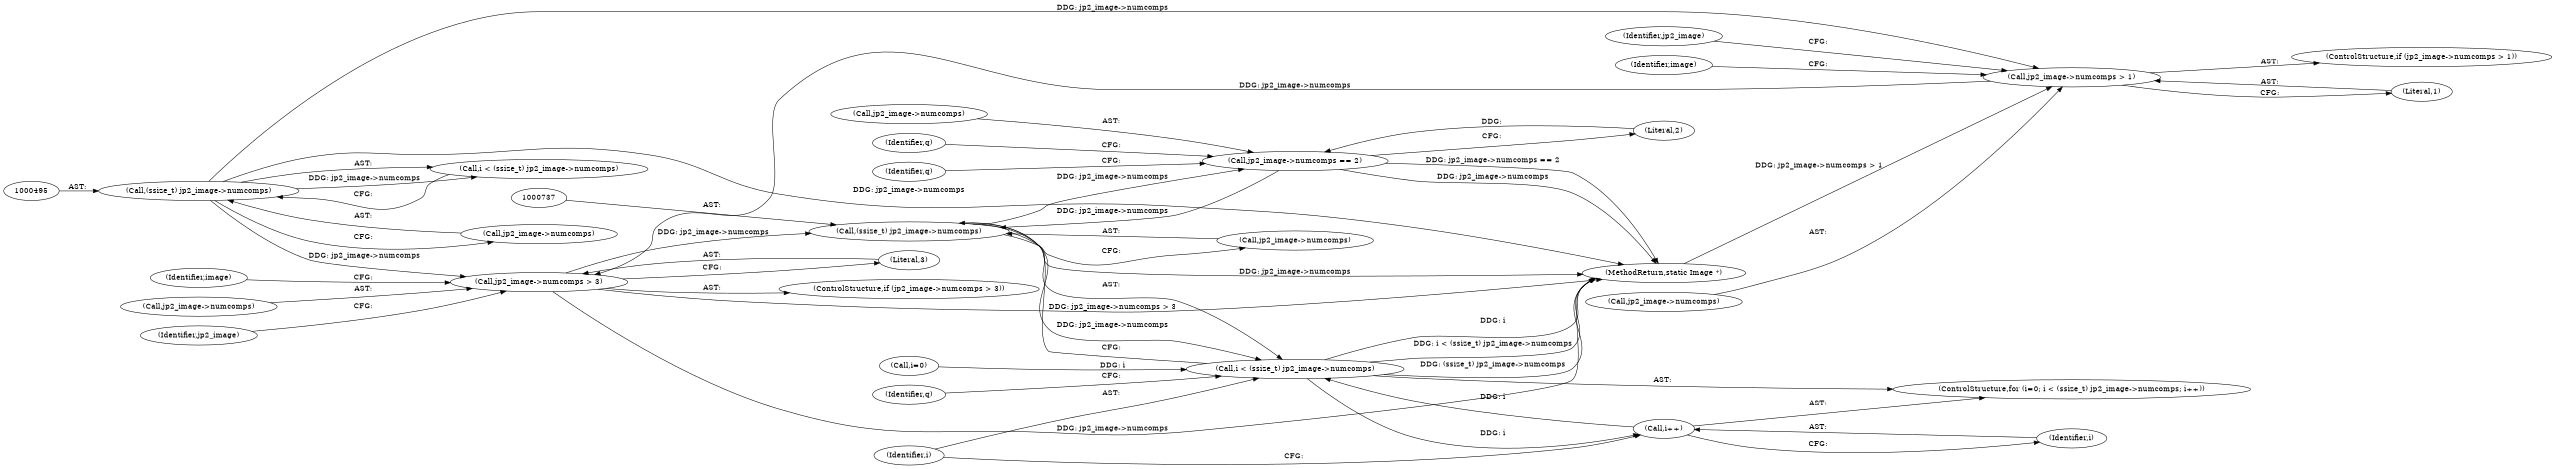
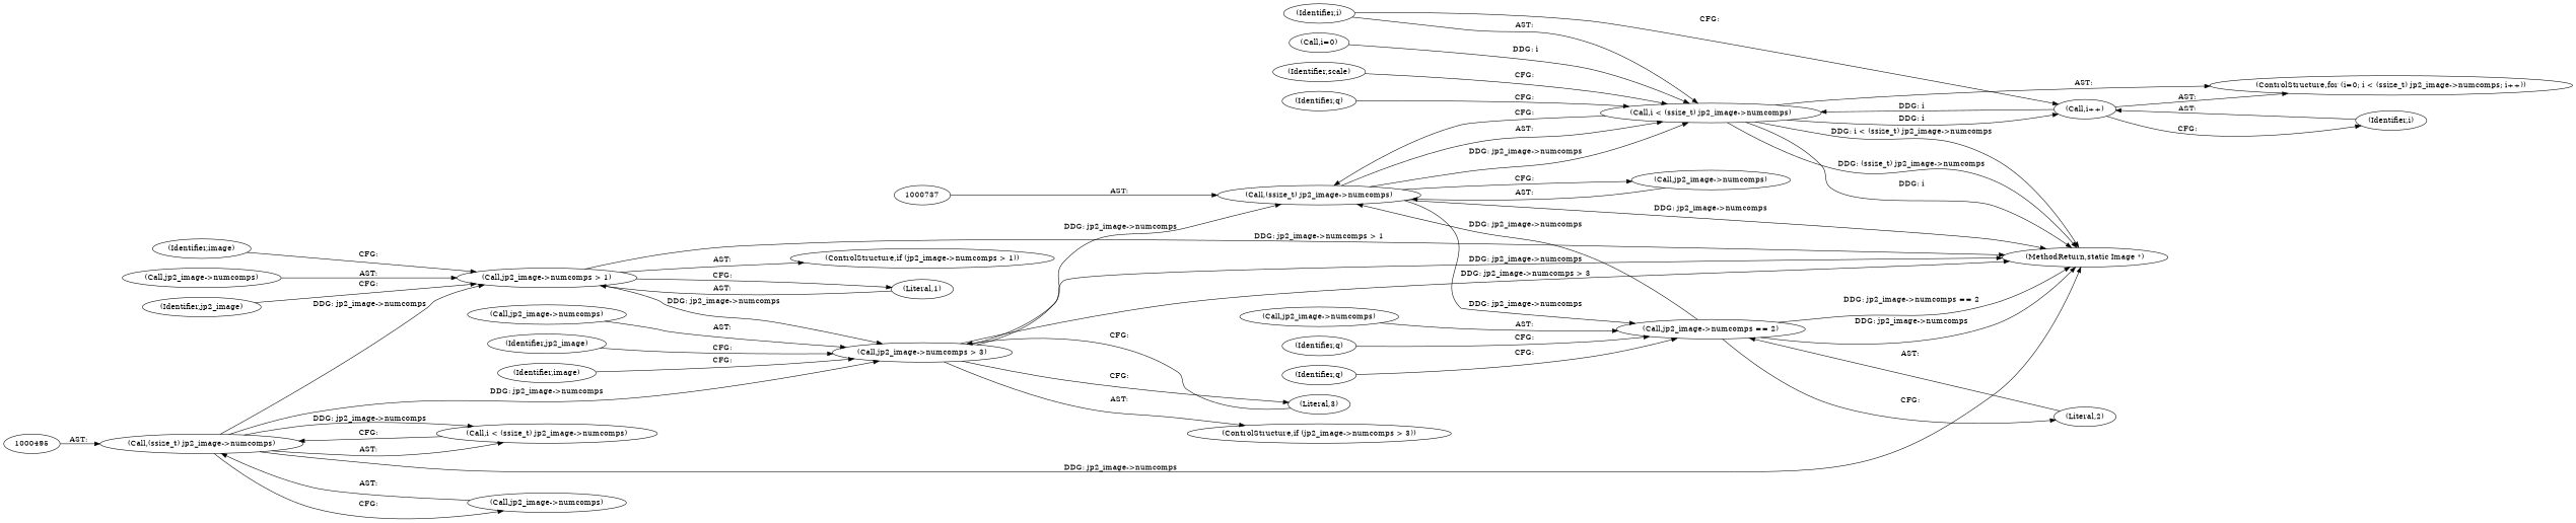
  digraph {
    rankdir=LR
    n1 [label="(Call,jp2_image->numcomps > 3)"]
    n2 [label="(Call,(ssize_t) jp2_image->numcomps)"]
    n3 [label="(MethodReturn,static Image *)"]
    n4 [label="(Literal,3)"]
    n5 [label="(ControlStructure,if (jp2_image->numcomps > 3))"]
    n6 [label="(Call,i < (ssize_t) jp2_image->numcomps)"]
    n7 [label="(Call,jp2_image->numcomps == 2)"]
    n8 [label="(Call,jp2_image->numcomps)"]
    n9 [label="(Call,(ssize_t) jp2_image->numcomps)"]
    n10 [label="(Call,jp2_image->numcomps > 1)"]
    n11 [label="(Call,jp2_image->numcomps)"]
    n12 [label="(Call,i < (ssize_t) jp2_image->numcomps)"]
    n13 [label="(ControlStructure,if (jp2_image->numcomps > 1))"]
    n14 [label="(Literal,1)"]
    n15 [label="(Call,i++)"]
    n16 [label="(ControlStructure,for (i=0; i < (ssize_t) jp2_image->numcomps; i++))"]
    n17 [label="(Literal,2)"]
    n18 [label="(Identifier,i)"]
    n19 [label="(Call,jp2_image->numcomps)"]
    n20 [label="(Identifier,jp2_image)"]
    n21 [label="(Call,jp2_image->numcomps)"]
    n22 [label="(Identifier,i)"]
+   n23 [label="(Identifier,scale)"]
    n24 [label="(Identifier,image)"]
    n25 [label="(Identifier,jp2_image)"]
    n26 [label="(Identifier,image)"]
    n27 [label="(Identifier,q)"]
    n28 [label="(Identifier,q)"]
    n29 [label="(Identifier,q)"]
    n30 [label="(Call,i=0)"]
    n31 [label="(Call,jp2_image->numcomps)"]
    1000495
    1000737
    n1 -> n2 [label="DDG: jp2_image->numcomps"]
    n1 -> n3 [label="DDG: jp2_image->numcomps"]
    n1 -> n3 [label="DDG: jp2_image->numcomps > 3"]
    n1 -> n4 [label="CFG: "]
    n1 -> n5 [label="AST: "]
    n2 -> n3 [label="DDG: jp2_image->numcomps"]
    n2 -> n6 [label="AST: "]
    n2 -> n6 [label="DDG: jp2_image->numcomps"]
    n2 -> n7 [label="DDG: jp2_image->numcomps"]
    n2 -> n8 [label="CFG: "]
-   n4 -> n1 [label="AST: "]
+   n4 -> n1 [label="CFG: "]
    n6 -> n2 [label="CFG: "]
    n6 -> n3 [label="DDG: i"]
    n6 -> n3 [label="DDG: i < (ssize_t) jp2_image->numcomps"]
    n6 -> n3 [label="DDG: (ssize_t) jp2_image->numcomps"]
    n6 -> n15 [label="DDG: i"]
    n6 -> n16 [label="AST: "]
    n7 -> n2 [label="DDG: jp2_image->numcomps"]
    n7 -> n3 [label="DDG: jp2_image->numcomps"]
    n7 -> n3 [label="DDG: jp2_image->numcomps == 2"]
    n7 -> n17 [label="CFG: "]
    n8 -> n2 [label="AST: "]
    n9 -> n1 [label="DDG: jp2_image->numcomps"]
    n9 -> n3 [label="DDG: jp2_image->numcomps"]
    n9 -> n10 [label="DDG: jp2_image->numcomps"]
    n9 -> n11 [label="CFG: "]
    n9 -> n12 [label="AST: "]
    n9 -> n12 [label="DDG: jp2_image->numcomps"]
    n10 -> n1 [label="DDG: jp2_image->numcomps"]
-   n3 -> n10 [label="DDG: jp2_image->numcomps > 1"]
+   n10 -> n3 [label="DDG: jp2_image->numcomps > 1"]
    n10 -> n13 [label="AST: "]
    n10 -> n14 [label="CFG: "]
    n11 -> n9 [label="AST: "]
    n12 -> n9 [label="CFG: "]
    n14 -> n10 [label="AST: "]
    n15 -> n6 [label="DDG: i"]
    n15 -> n16 [label="AST: "]
    n15 -> n18 [label="CFG: "]
-   n17 -> n7 [label="DDG: "]
+   n17 -> n7 [label="AST: "]
    n18 -> n15 [label="AST: "]
    n19 -> n7 [label="AST: "]
    n20 -> n10 [label="CFG: "]
    n21 -> n1 [label="AST: "]
    n22 -> n6 [label="AST: "]
    n22 -> n15 [label="CFG: "]
+   n23 -> n6 [label="CFG: "]
    n24 -> n10 [label="CFG: "]
    n25 -> n1 [label="CFG: "]
    n26 -> n1 [label="CFG: "]
    n27 -> n7 [label="CFG: "]
    n28 -> n6 [label="CFG: "]
    n29 -> n7 [label="CFG: "]
    n30 -> n6 [label="DDG: i"]
    n31 -> n10 [label="AST: "]
    1000495 -> n9 [label="AST: "]
    1000737 -> n2 [label="AST: "]
  }
